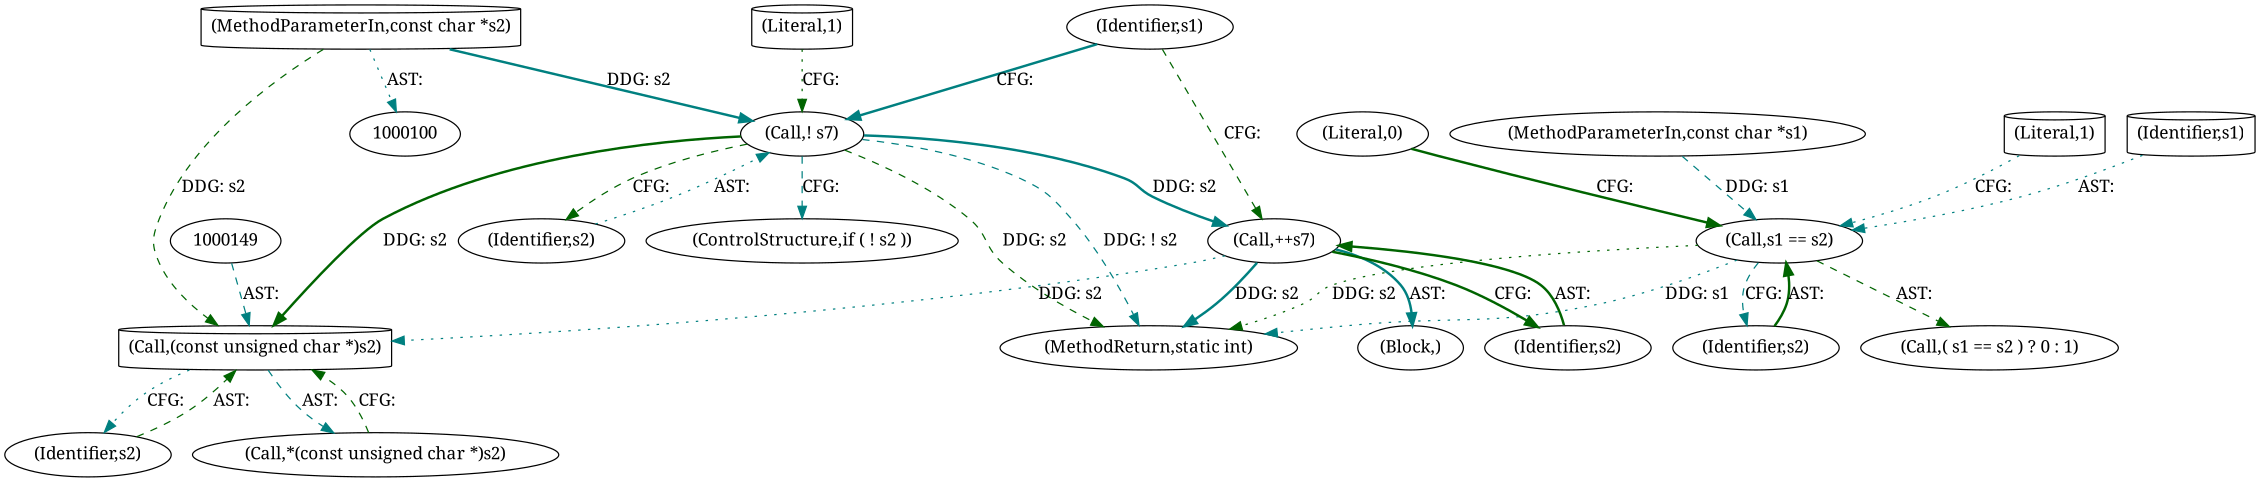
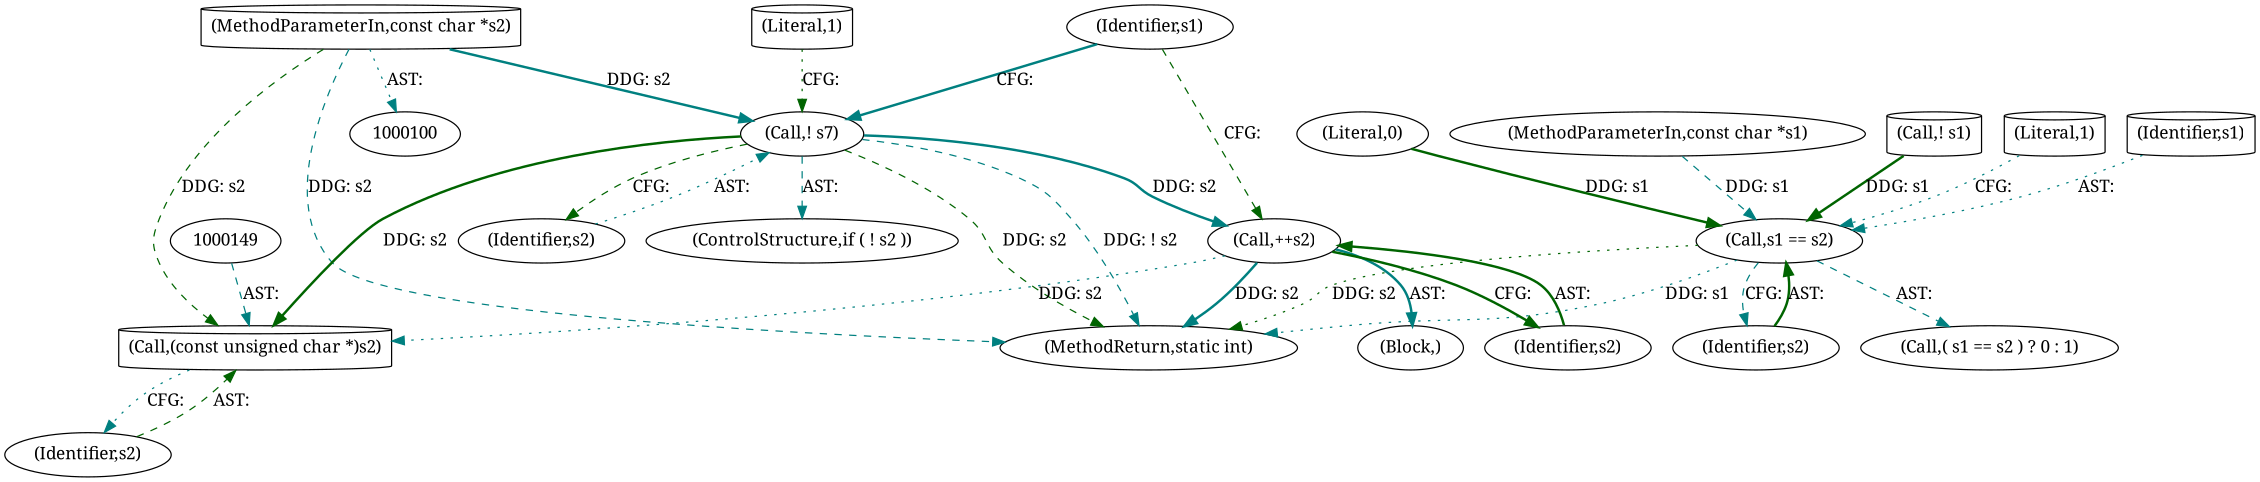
  digraph {
    fontname="Noto Serif"
    node [fontname="Noto Serif" shape=ellipse]
    edge [color=teal fontname="Noto Serif" style=dashed]
    n1 [label="(MethodParameterIn,const char *s2)" shape=cylinder]
    n2 [label="(Call,! s7)"]
    n3 [label="(Call,(const unsigned char *)s2)" shape=cylinder]
    n4 [label="(MethodReturn,static int)"]
    1000100
    n6 [label="(Call,s1 == s2)"]
    n7 [label="(Identifier,s2)"]
    n8 [label="(Call,( s1 == s2 ) ? 0 : 1)"]
-   n9 [label="(Call,++s7)"]
+   n9 [label="(Call,++s2)"]
    n10 [label="(Identifier,s2)"]
    n11 [label="(ControlStructure,if ( ! s2 ))"]
    n12 [label="(Block,)"]
    n13 [label="(Identifier,s2)"]
    n14 [label="(Identifier,s2)"]
-   n15 [label="(Call,*(const unsigned char *)s2)"]
    n16 [label="(Identifier,s1)"]
    n17 [label="(Literal,0)"]
    n18 [label="(MethodParameterIn,const char *s1)"]
+   n19 [label="(Call,! s1)" shape=cylinder]
    n20 [label="(Literal,1)" shape=cylinder]
    n21 [label="(Identifier,s1)" shape=cylinder]
    n22 [label="(Literal,1)" shape=cylinder]
    1000149
    n1 -> n2 [label="DDG: s2" style=bold]
    n1 -> n3 [color=darkgreen label="DDG: s2"]
+   n1 -> n4 [label="DDG: s2"]
    n1 -> 1000100 [label="AST: " style=dotted]
    n2 -> n3 [color=darkgreen label="DDG: s2" style=bold]
    n2 -> n4 [label="DDG: ! s2"]
    n2 -> n4 [color=darkgreen label="DDG: s2"]
    n2 -> n9 [label="DDG: s2" style=bold]
    n2 -> n10 [color=darkgreen label="CFG: "]
-   n2 -> n11 [label="CFG: "]
+   n2 -> n11 [label="AST: "]
    n3 -> n14 [label="CFG: " style=dotted]
-   n3 -> n15 [label="AST: "]
    n6 -> n4 [label="DDG: s1" style=dotted]
    n6 -> n4 [color=darkgreen label="DDG: s2" style=dotted]
    n6 -> n7 [label="CFG: "]
-   n6 -> n8 [color=darkgreen label="AST: "]
+   n6 -> n8 [label="AST: "]
    n7 -> n6 [color=darkgreen label="AST: " style=bold]
    n9 -> n3 [label="DDG: s2" style=dotted]
    n9 -> n4 [label="DDG: s2" style=bold]
    n9 -> n12 [label="AST: " style=bold]
    n9 -> n13 [color=darkgreen label="CFG: " style=bold]
    n10 -> n2 [label="AST: " style=dotted]
    n13 -> n9 [color=darkgreen label="AST: " style=bold]
    n14 -> n3 [color=darkgreen label="AST: "]
-   n15 -> n3 [color=darkgreen label="CFG: "]
    n16 -> n2 [label="CFG: " style=bold]
    n16 -> n9 [color=darkgreen label="CFG: "]
-   n17 -> n6 [color=darkgreen label="CFG: " style=bold]
+   n17 -> n6 [color=darkgreen label="DDG: s1" style=bold]
    n18 -> n6 [label="DDG: s1"]
+   n19 -> n6 [color=darkgreen label="DDG: s1" style=bold]
    n20 -> n6 [label="CFG: " style=dotted]
    n21 -> n6 [label="AST: " style=dotted]
    n22 -> n2 [color=darkgreen label="CFG: " style=dotted]
    1000149 -> n3 [label="AST: "]
  }
